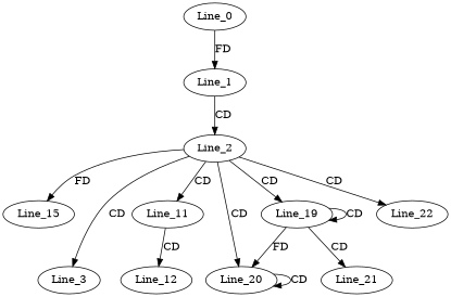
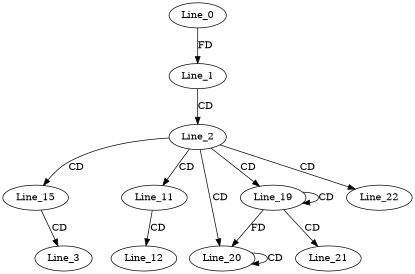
  digraph {
    Line_0
    Line_1
    Line_2
    Line_3
    Line_11
    Line_15
    Line_19
    Line_20
    Line_22
    Line_12
    Line_21
    Line_0 -> Line_1 [label=FD]
    Line_1 -> Line_2 [label=CD]
-   Line_2 -> Line_3 [label=CD]
+   Line_15 -> Line_3 [label=CD]
    Line_2 -> Line_11 [label=CD]
-   Line_2 -> Line_15 [label=FD]
+   Line_2 -> Line_15 [label=CD]
    Line_2 -> Line_19 [label=CD]
    Line_2 -> Line_20 [label=CD]
    Line_2 -> Line_22 [label=CD]
    Line_11 -> Line_12 [label=CD]
    Line_19 -> Line_19 [label=CD]
    Line_19 -> Line_20 [label=FD]
    Line_19 -> Line_21 [label=CD]
    Line_20 -> Line_20 [label=CD]
  }
